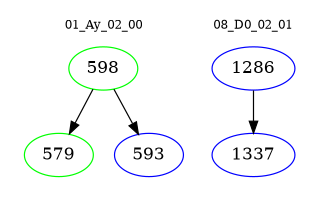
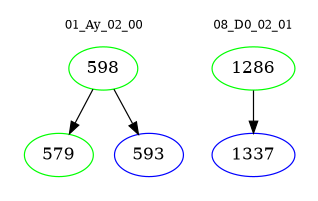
  digraph {
    node [color=green]
    edge [color=black]
    n1 [label=598]
    n2 [label=579]
    n3 [color=blue label=593]
-   n4 [color=blue label=1286]
+   n4 [label=1286]
    n5 [color=blue label=1337]
    subgraph cluster_1 {
      color=white
      fontsize=10
      label="01_Ay_02_00"
      n1
      n2
      n3
    }
    subgraph cluster_2 {
      color=white
      fontsize=10
      label="08_D0_02_01"
      n4
      n5
    }
    n1 -> n2
    n1 -> n3
    n4 -> n5
  }
